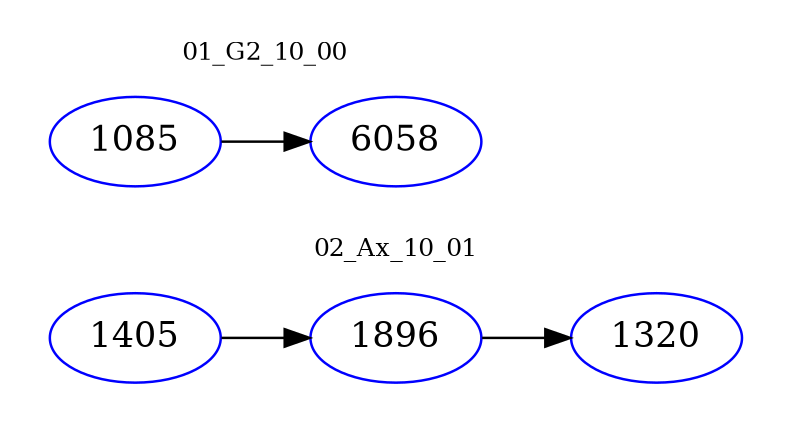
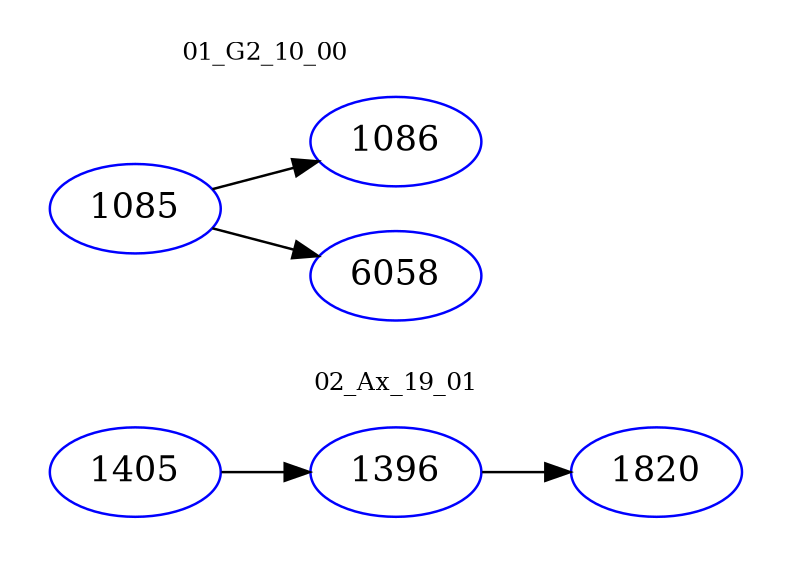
  digraph {
    rankdir=LR
    node [color=blue]
    edge [color=black]
-   n1 [label=1896]
-   n2 [label=1320]
+   n1 [label=1396]
+   n2 [label=1820]
    n3 [label=1405]
    n4 [label=1085]
    n5 [label=6058]
+   n6 [label=1086]
    subgraph cluster_1 {
      color=white
      fontsize=10
-     label="02_Ax_10_01"
+     label="02_Ax_19_01"
      n1
      n2
      n3
    }
    subgraph cluster_2 {
      color=white
      fontsize=10
      label="01_G2_10_00"
      n4
      n5
+     n6
    }
    n1 -> n2
    n3 -> n1
    n4 -> n5
+   n4 -> n6
  }
